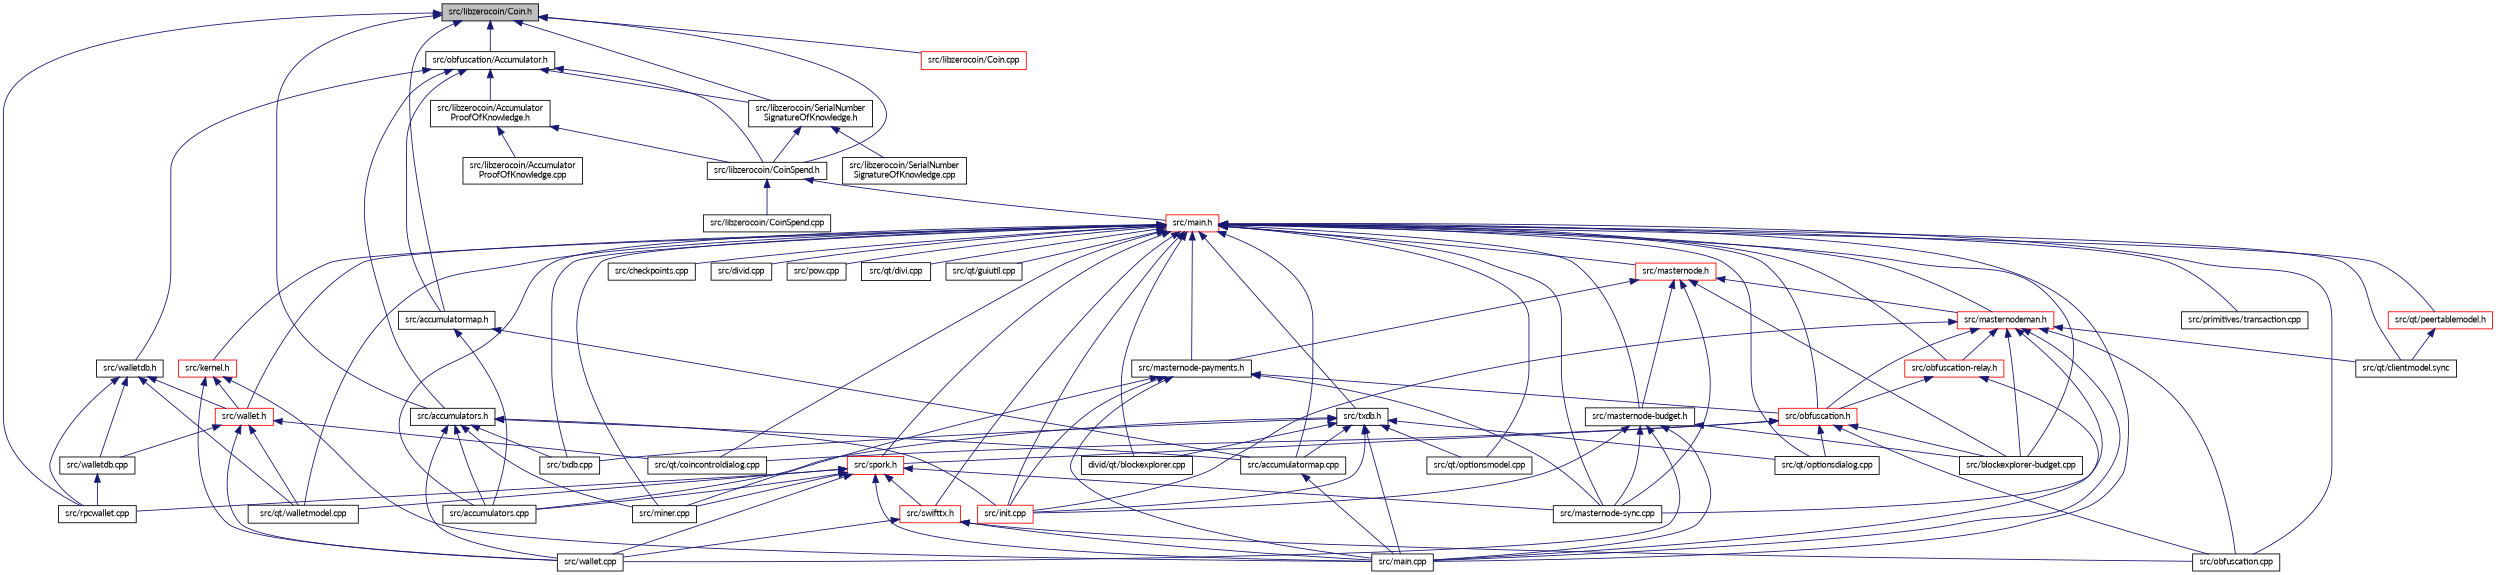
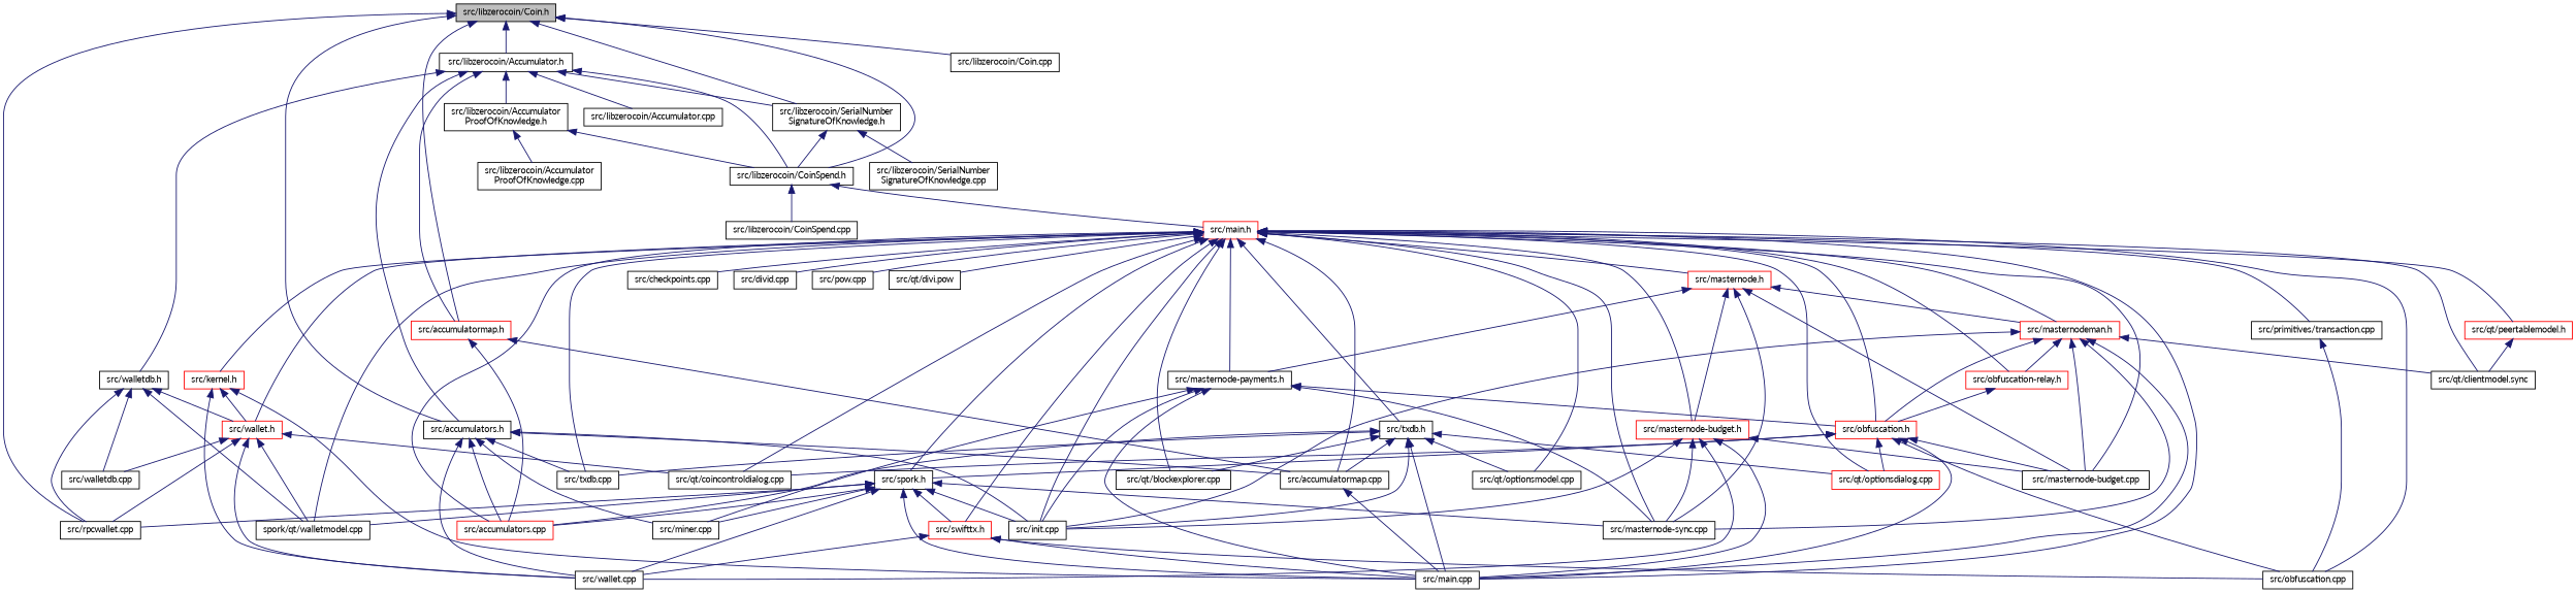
  digraph {
    fontname=Lato
    node [color=black fillcolor=white fontname=Lato fontsize=10 shape=record style=filled]
    edge [color=midnightblue dir=back fontname=Lato fontsize=10 labelfontname=Helvetica labelfontsize=10 style=solid]
    n1 [fillcolor=grey75 fontcolor=black height=0.2 label="src/libzerocoin/Coin.h" width=0.4]
-   n2 [height=0.2 label="src/obfuscation/Accumulator.h" width=0.4]
-   n3 [height=0.2 label="src/accumulatormap.h" width=0.4]
+   n2 [height=0.2 label="src/libzerocoin/Accumulator.h" width=0.4]
+   n3 [color=red height=0.2 label="src/accumulatormap.h" width=0.4]
    n4 [height=0.2 label="src/accumulators.h" width=0.4]
    n5 [height=0.2 label="src/libzerocoin/CoinSpend.h" width=0.4]
    n6 [height=0.2 label="src/rpcwallet.cpp" width=0.4]
    n7 [height=0.2 label="src/libzerocoin/SerialNumber\lSignatureOfKnowledge.h" width=0.4]
-   n8 [color=red height=0.2 label="src/libzerocoin/Coin.cpp" width=0.4]
+   n8 [height=0.2 label="src/libzerocoin/Coin.cpp" width=0.4]
    n9 [height=0.2 label="src/libzerocoin/Accumulator\lProofOfKnowledge.h" width=0.4]
    n10 [height=0.2 label="src/walletdb.h" width=0.4]
+   n11 [height=0.2 label="src/libzerocoin/Accumulator.cpp" width=0.4]
    n12 [height=0.2 label="src/accumulatormap.cpp" width=0.4]
-   n13 [height=0.2 label="src/accumulators.cpp" width=0.4]
-   n14 [color=red height=0.2 label="src/init.cpp" width=0.4]
+   n13 [color=red height=0.2 label="src/accumulators.cpp" width=0.4]
+   n14 [height=0.2 label="src/init.cpp" width=0.4]
    n15 [height=0.2 label="src/miner.cpp" width=0.4]
    n16 [height=0.2 label="src/txdb.cpp" width=0.4]
    n17 [height=0.2 label="src/wallet.cpp" width=0.4]
    n18 [color=red height=0.2 label="src/main.h" width=0.4]
    n19 [height=0.2 label="src/libzerocoin/CoinSpend.cpp" width=0.4]
    n20 [height=0.2 label="src/libzerocoin/SerialNumber\lSignatureOfKnowledge.cpp" width=0.4]
    n21 [height=0.2 label="src/libzerocoin/Accumulator\lProofOfKnowledge.cpp" width=0.4]
-   n22 [height=0.2 label="src/qt/walletmodel.cpp" width=0.4]
+   n22 [height=0.2 label="spork/qt/walletmodel.cpp" width=0.4]
    n23 [color=red height=0.2 label="src/wallet.h" width=0.4]
    n24 [height=0.2 label="src/walletdb.cpp" width=0.4]
    n25 [height=0.2 label="src/main.cpp" width=0.4]
    n26 [height=0.2 label="src/txdb.h" width=0.4]
-   n27 [height=0.2 label="divid/qt/blockexplorer.cpp" width=0.4]
-   n28 [height=0.2 label="src/qt/optionsdialog.cpp" width=0.4]
+   n27 [height=0.2 label="src/qt/blockexplorer.cpp" width=0.4]
+   n28 [color=red height=0.2 label="src/qt/optionsdialog.cpp" width=0.4]
    n29 [height=0.2 label="src/qt/optionsmodel.cpp" width=0.4]
-   n30 [color=red height=0.2 label="src/spork.h" width=0.4]
+   n30 [height=0.2 label="src/spork.h" width=0.4]
    n31 [color=red height=0.2 label="src/swifttx.h" width=0.4]
    n32 [height=0.2 label="src/obfuscation.cpp" width=0.4]
    n33 [height=0.2 label="src/masternode-sync.cpp" width=0.4]
    n34 [color=red height=0.2 label="src/obfuscation.h" width=0.4]
-   n35 [height=0.2 label="src/blockexplorer-budget.cpp" width=0.4]
+   n35 [height=0.2 label="src/masternode-budget.cpp" width=0.4]
    n36 [height=0.2 label="src/qt/coincontroldialog.cpp" width=0.4]
    n37 [height=0.2 label="src/masternode-payments.h" width=0.4]
    n38 [color=red height=0.2 label="src/masternode.h" width=0.4]
    n39 [color=red height=0.2 label="src/masternodeman.h" width=0.4]
    n40 [color=red height=0.2 label="src/obfuscation-relay.h" width=0.4]
    n41 [height=0.2 label="src/qt/clientmodel.sync" width=0.4]
-   n42 [height=0.2 label="src/masternode-budget.h" width=0.4]
+   n42 [color=red height=0.2 label="src/masternode-budget.h" width=0.4]
    n43 [color=red height=0.2 label="src/kernel.h" width=0.4]
    n44 [height=0.2 label="src/checkpoints.cpp" width=0.4]
    n45 [height=0.2 label="src/divid.cpp" width=0.4]
    n46 [height=0.2 label="src/pow.cpp" width=0.4]
    n47 [height=0.2 label="src/primitives/transaction.cpp" width=0.4]
    n48 [color=red height=0.2 label="src/qt/peertablemodel.h" width=0.4]
-   n49 [height=0.2 label="src/qt/divi.cpp" width=0.4]
-   n50 [height=0.2 label="src/qt/guiutil.cpp" width=0.4]
+   n49 [height=0.2 label="src/qt/divi.pow" width=0.4]
    n1 -> n2
    n1 -> n3
    n1 -> n4
    n1 -> n5
    n1 -> n6
    n1 -> n7
    n1 -> n8
    n2 -> n3
    n2 -> n4
    n2 -> n5
    n2 -> n7
    n2 -> n9
    n2 -> n10
+   n2 -> n11
    n3 -> n12
    n3 -> n13
    n4 -> n12
    n4 -> n13
    n4 -> n14
    n4 -> n15
    n4 -> n16
    n4 -> n17
    n5 -> n18
    n5 -> n19
    n7 -> n5
    n7 -> n20
    n9 -> n5
    n9 -> n21
    n10 -> n6
    n10 -> n22
    n10 -> n23
    n10 -> n24
    n12 -> n25
    n18 -> n12
    n18 -> n13
    n18 -> n14
-   n18 -> n15
    n18 -> n16
    n18 -> n22
    n18 -> n23
    n18 -> n25
    n18 -> n26
    n18 -> n27
    n18 -> n28
    n18 -> n29
    n18 -> n30
    n18 -> n31
    n18 -> n32
    n18 -> n33
    n18 -> n34
    n18 -> n35
    n18 -> n36
    n18 -> n37
    n18 -> n38
    n18 -> n39
    n18 -> n40
    n18 -> n41
    n18 -> n42
    n18 -> n43
    n18 -> n44
    n18 -> n45
    n18 -> n46
    n18 -> n47
    n18 -> n48
    n18 -> n49
-   n18 -> n50
-   n24 -> n6
+   n23 -> n6
    n23 -> n17
    n23 -> n22
    n23 -> n24
    n23 -> n36
    n26 -> n12
    n26 -> n13
    n26 -> n14
    n26 -> n16
    n26 -> n25
    n26 -> n27
    n26 -> n28
    n26 -> n29
    n30 -> n6
    n30 -> n13
+   n30 -> n14
    n30 -> n15
    n30 -> n17
    n30 -> n22
    n30 -> n25
    n30 -> n31
    n30 -> n33
    n31 -> n17
    n31 -> n25
    n31 -> n32
-   n40 -> n25
+   n34 -> n25
    n34 -> n28
    n34 -> n30
    n34 -> n32
    n34 -> n35
    n34 -> n36
    n37 -> n14
    n37 -> n15
    n37 -> n25
    n37 -> n33
    n37 -> n34
    n38 -> n33
    n38 -> n35
    n38 -> n37
    n38 -> n39
    n38 -> n42
    n39 -> n14
    n39 -> n25
-   n39 -> n32
+   n47 -> n32
    n39 -> n33
    n39 -> n34
    n39 -> n35
    n39 -> n40
    n39 -> n41
    n40 -> n34
    n42 -> n14
    n42 -> n17
    n42 -> n25
    n42 -> n33
    n42 -> n35
    n43 -> n17
    n43 -> n23
    n43 -> n25
    n48 -> n41
  }
